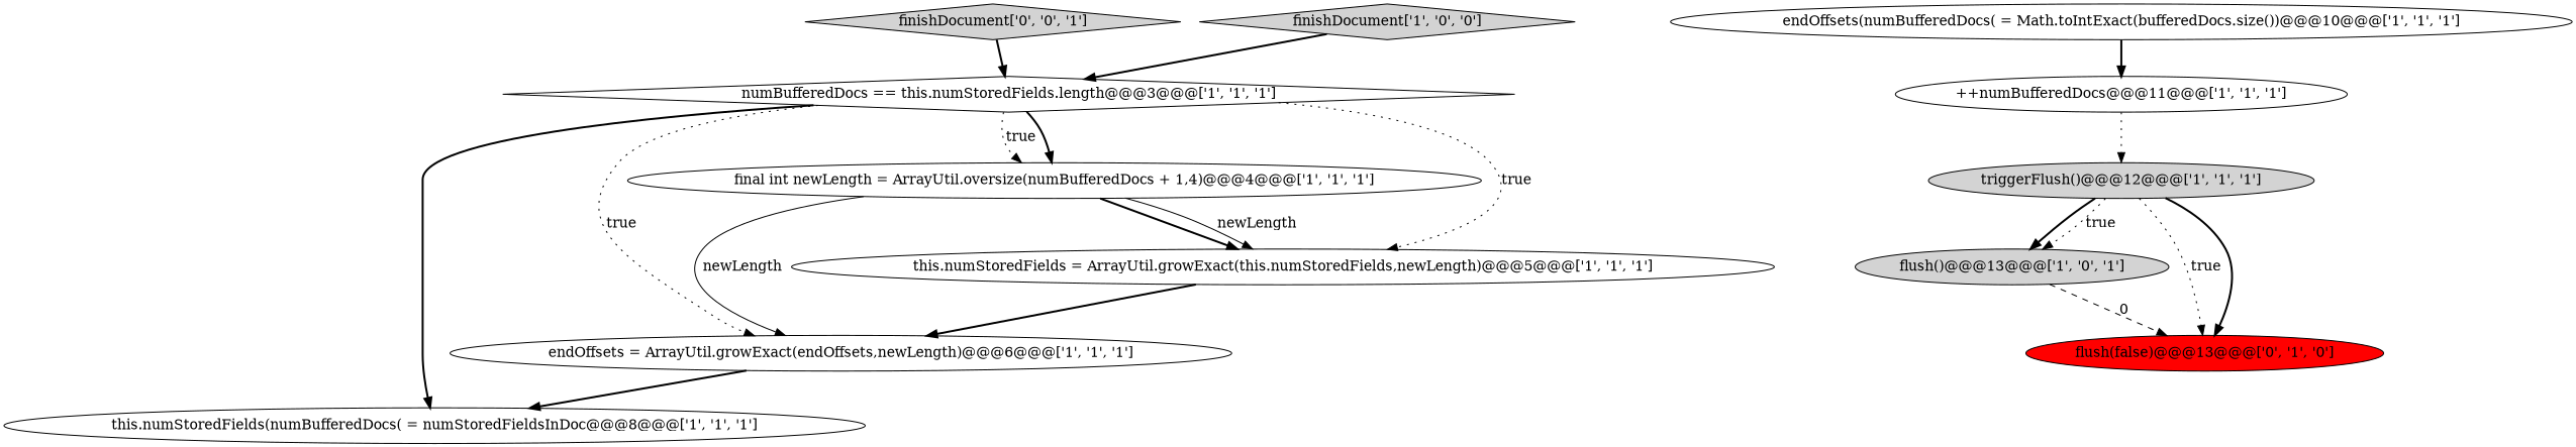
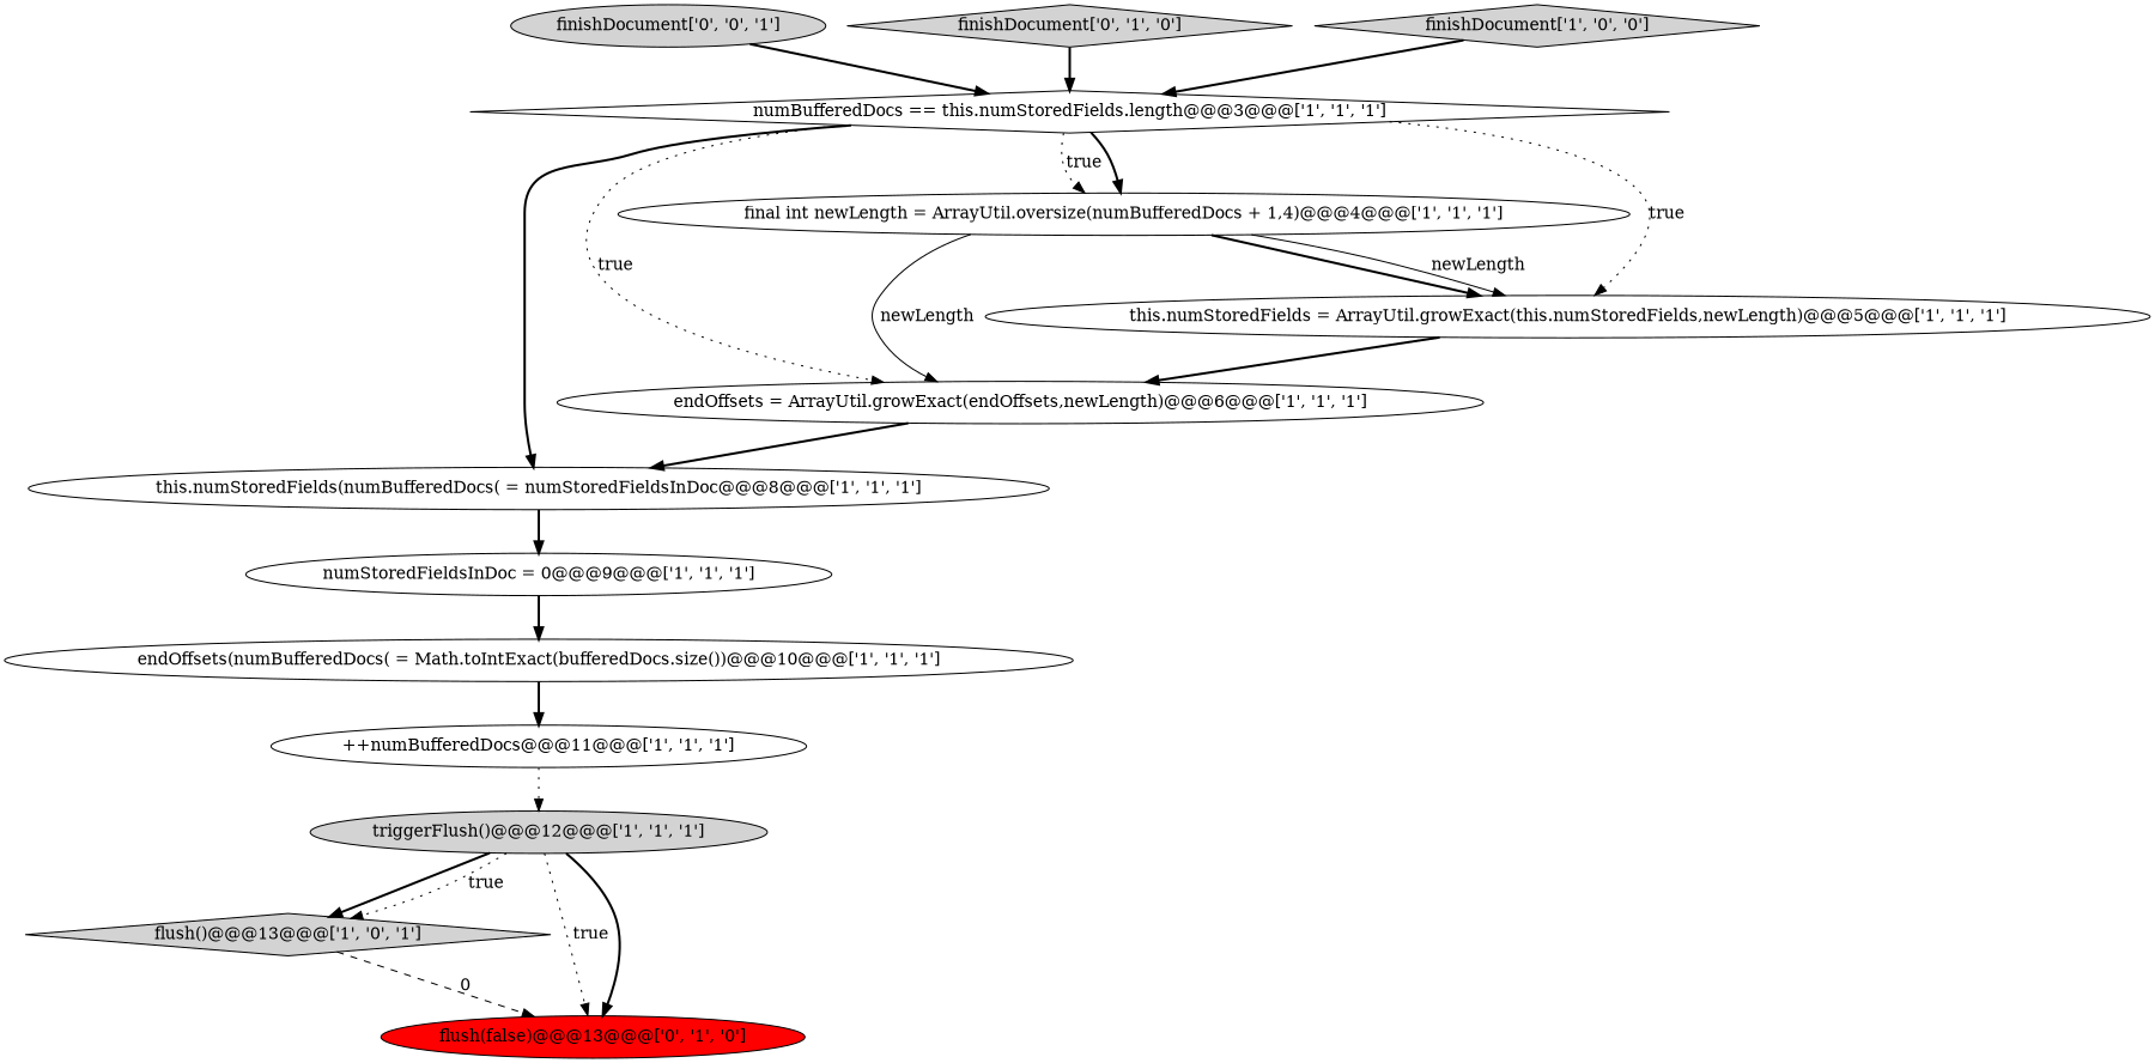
  digraph {
    node [fillcolor=white shape=ellipse style=filled]
    edge [style=bold]
    n1 [label="this.numStoredFields(numBufferedDocs( = numStoredFieldsInDoc@@@8@@@['1', '1', '1']"]
+   n2 [label="numStoredFieldsInDoc = 0@@@9@@@['1', '1', '1']"]
    n3 [label="endOffsets(numBufferedDocs( = Math.toIntExact(bufferedDocs.size())@@@10@@@['1', '1', '1']"]
    n4 [label="++numBufferedDocs@@@11@@@['1', '1', '1']"]
    n5 [fillcolor=lightgray label="triggerFlush()@@@12@@@['1', '1', '1']"]
-   n6 [fillcolor=lightgray label="flush()@@@13@@@['1', '0', '1']"]
+   n6 [fillcolor=lightgray label="flush()@@@13@@@['1', '0', '1']" shape=diamond]
    n7 [fillcolor=red label="flush(false)@@@13@@@['0', '1', '0']"]
    n8 [label="numBufferedDocs == this.numStoredFields.length@@@3@@@['1', '1', '1']" shape=diamond]
    n9 [label="final int newLength = ArrayUtil.oversize(numBufferedDocs + 1,4)@@@4@@@['1', '1', '1']"]
    n10 [label="this.numStoredFields = ArrayUtil.growExact(this.numStoredFields,newLength)@@@5@@@['1', '1', '1']"]
    n11 [label="endOffsets = ArrayUtil.growExact(endOffsets,newLength)@@@6@@@['1', '1', '1']"]
-   n12 [fillcolor=lightgray label="finishDocument['0', '0', '1']" shape=diamond]
+   n12 [fillcolor=lightgray label="finishDocument['0', '0', '1']"]
+   n13 [fillcolor=lightgray label="finishDocument['0', '1', '0']" shape=diamond]
    n14 [fillcolor=lightgray label="finishDocument['1', '0', '0']" shape=diamond]
+   n1 -> n2
+   n2 -> n3
    n3 -> n4
    n4 -> n5 [style=dotted]
    n5 -> n6
    n5 -> n6 [label=true style=dotted]
    n5 -> n7 [label=true style=dotted]
    n5 -> n7
    n6 -> n7 [label=0 style=dashed]
    n8 -> n1
    n8 -> n9
    n8 -> n9 [label=true style=dotted]
    n8 -> n10 [label=true style=dotted]
    n8 -> n11 [label=true style=dotted]
    n9 -> n10
    n9 -> n10 [label=newLength style=solid]
    n9 -> n11 [label=newLength style=solid]
    n10 -> n11
    n11 -> n1
    n12 -> n8
+   n13 -> n8
    n14 -> n8
  }
